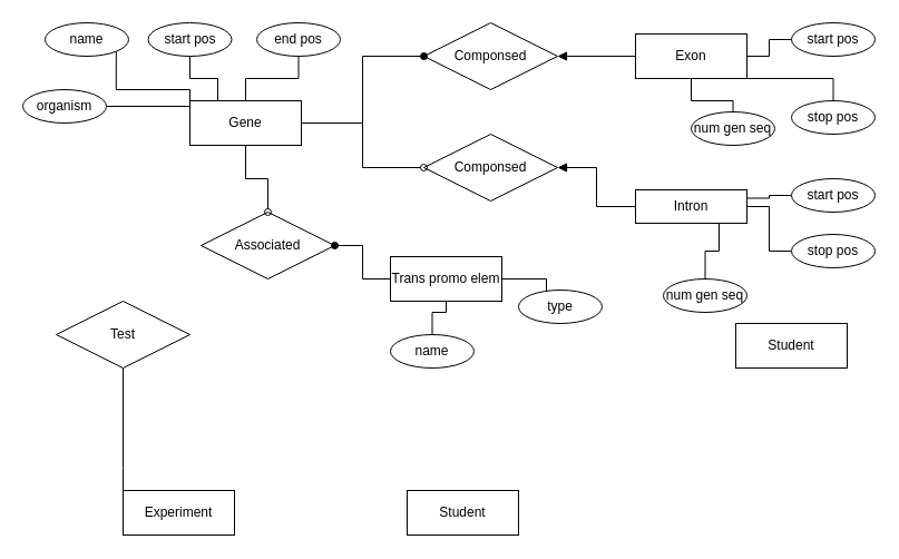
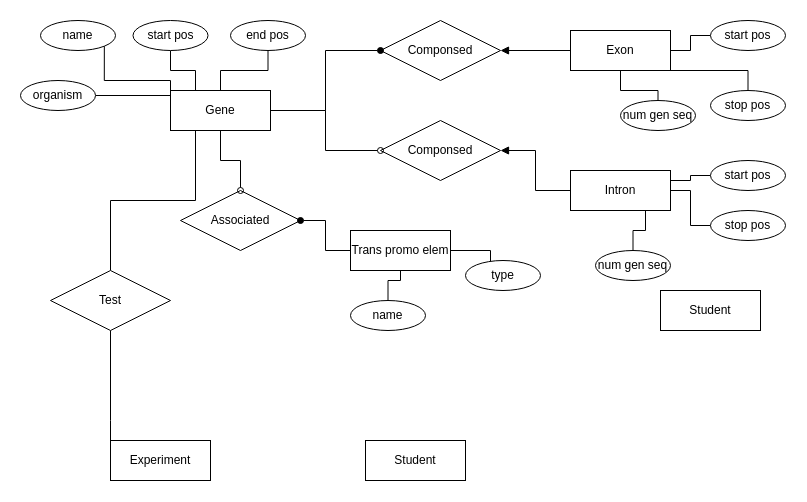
  <mxCell id="0" />
  <mxCell id="1" parent="0" />
  <mxCell id="2" value="Exon" style="whiteSpace=wrap;html=1;align=center;" vertex="1" parent="1"><mxGeometry x="570" y="30" width="100" height="40" as="geometry" /></mxCell>
  <mxCell id="3" style="edgeStyle=orthogonalEdgeStyle;rounded=0;orthogonalLoop=1;jettySize=auto;html=1;strokeColor=default;endArrow=none;endFill=0;startArrow=none;startFill=0;" edge="1" parent="1" source="7" target="13"><mxGeometry relative="1" as="geometry" /></mxCell>
  <mxCell id="4" style="edgeStyle=orthogonalEdgeStyle;rounded=0;orthogonalLoop=1;jettySize=auto;html=1;exitX=0.25;exitY=0;exitDx=0;exitDy=0;entryX=0.5;entryY=1;entryDx=0;entryDy=0;startArrow=none;startFill=0;endArrow=none;endFill=0;strokeColor=default;" edge="1" parent="1" source="7" target="14"><mxGeometry relative="1" as="geometry" /></mxCell>
  <mxCell id="5" style="edgeStyle=orthogonalEdgeStyle;rounded=0;orthogonalLoop=1;jettySize=auto;html=1;exitX=1;exitY=0.5;exitDx=0;exitDy=0;entryX=1;entryY=1;entryDx=0;entryDy=0;startArrow=none;startFill=0;endArrow=none;endFill=0;strokeColor=default;" edge="1" parent="1" source="15" target="16"><mxGeometry relative="1" as="geometry"><Array as="points"><mxPoint x="170" y="95" /><mxPoint x="170" y="80" /><mxPoint x="104" y="80" /></Array></mxGeometry></mxCell>
+ <mxCell id="6" style="edgeStyle=orthogonalEdgeStyle;rounded=0;orthogonalLoop=1;jettySize=auto;html=1;exitX=0.25;exitY=1;exitDx=0;exitDy=0;entryX=0.5;entryY=0;entryDx=0;entryDy=0;startArrow=none;startFill=0;endArrow=none;endFill=0;strokeColor=default;" edge="1" parent="1" source="7" target="42"><mxGeometry relative="1" as="geometry" /></mxCell>
  <mxCell id="7" value="Gene" style="whiteSpace=wrap;html=1;align=center;" vertex="1" parent="1"><mxGeometry x="170" y="90" width="100" height="40" as="geometry" /></mxCell>
- <mxCell id="8" value="Intron" style="whiteSpace=wrap;html=1;align=center;" vertex="1" parent="1"><mxGeometry x="570" y="170" width="100" height="30" as="geometry" /></mxCell>
+ <mxCell id="8" value="Intron" style="whiteSpace=wrap;html=1;align=center;" vertex="1" parent="1"><mxGeometry x="570" y="170" width="100" height="40" as="geometry" /></mxCell>
  <mxCell id="9" value="Trans promo elem" style="whiteSpace=wrap;html=1;align=center;" vertex="1" parent="1"><mxGeometry x="350" y="230" width="100" height="40" as="geometry" /></mxCell>
  <mxCell id="10" value="Student" style="whiteSpace=wrap;html=1;align=center;" vertex="1" parent="1"><mxGeometry x="660" y="290" width="100" height="40" as="geometry" /></mxCell>
  <mxCell id="11" style="edgeStyle=orthogonalEdgeStyle;rounded=0;orthogonalLoop=1;jettySize=auto;html=1;entryX=0.5;entryY=1;entryDx=0;entryDy=0;startArrow=none;startFill=0;endArrow=none;endFill=0;strokeColor=default;" edge="1" parent="1" source="12" target="42"><mxGeometry relative="1" as="geometry"><Array as="points"><mxPoint x="110" y="420" /><mxPoint x="110" y="420" /></Array></mxGeometry></mxCell>
  <mxCell id="12" value="Experiment" style="whiteSpace=wrap;html=1;align=center;" vertex="1" parent="1"><mxGeometry x="110" y="440" width="100" height="40" as="geometry" /></mxCell>
  <mxCell id="13" value="end pos" style="ellipse;whiteSpace=wrap;html=1;align=center;" vertex="1" parent="1"><mxGeometry x="230" y="20" width="75" height="30" as="geometry" /></mxCell>
  <mxCell id="14" value="start pos" style="ellipse;whiteSpace=wrap;html=1;align=center;" vertex="1" parent="1"><mxGeometry x="132.5" y="20" width="75" height="30" as="geometry" /></mxCell>
  <mxCell id="15" value="organism" style="ellipse;whiteSpace=wrap;html=1;align=center;" vertex="1" parent="1"><mxGeometry x="20" y="80" width="75" height="30" as="geometry" /></mxCell>
  <mxCell id="16" value="name" style="ellipse;whiteSpace=wrap;html=1;align=center;" vertex="1" parent="1"><mxGeometry x="40" y="20" width="75" height="30" as="geometry" /></mxCell>
  <mxCell id="17" style="edgeStyle=orthogonalEdgeStyle;rounded=0;orthogonalLoop=1;jettySize=auto;html=1;exitX=1;exitY=0.5;exitDx=0;exitDy=0;startArrow=block;startFill=1;endArrow=none;endFill=0;strokeColor=default;" edge="1" parent="1" source="18" target="8"><mxGeometry relative="1" as="geometry" /></mxCell>
  <mxCell id="18" value="Componsed" style="shape=rhombus;perimeter=rhombusPerimeter;whiteSpace=wrap;html=1;align=center;" vertex="1" parent="1"><mxGeometry x="380" y="120" width="120" height="60" as="geometry" /></mxCell>
  <mxCell id="19" style="edgeStyle=orthogonalEdgeStyle;rounded=0;orthogonalLoop=1;jettySize=auto;html=1;exitX=1;exitY=0.5;exitDx=0;exitDy=0;startArrow=block;startFill=1;endArrow=none;endFill=0;strokeColor=default;" edge="1" parent="1" source="20" target="2"><mxGeometry relative="1" as="geometry" /></mxCell>
  <mxCell id="20" value="Componsed" style="shape=rhombus;perimeter=rhombusPerimeter;whiteSpace=wrap;html=1;align=center;" vertex="1" parent="1"><mxGeometry x="380" y="20" width="120" height="60" as="geometry" /></mxCell>
  <mxCell id="21" style="edgeStyle=orthogonalEdgeStyle;rounded=0;orthogonalLoop=1;jettySize=auto;html=1;exitX=1;exitY=0.5;exitDx=0;exitDy=0;entryX=0;entryY=0.5;entryDx=0;entryDy=0;startArrow=none;startFill=0;endArrow=oval;endFill=1;strokeColor=default;" edge="1" parent="1" source="7" target="20"><mxGeometry relative="1" as="geometry" /></mxCell>
  <mxCell id="22" style="edgeStyle=orthogonalEdgeStyle;rounded=0;orthogonalLoop=1;jettySize=auto;html=1;exitX=1;exitY=0.5;exitDx=0;exitDy=0;entryX=0;entryY=0.5;entryDx=0;entryDy=0;startArrow=none;startFill=0;endArrow=oval;endFill=0;strokeColor=default;" edge="1" parent="1" source="7" target="18"><mxGeometry relative="1" as="geometry" /></mxCell>
  <mxCell id="23" style="edgeStyle=orthogonalEdgeStyle;rounded=0;orthogonalLoop=1;jettySize=auto;html=1;exitX=0.5;exitY=0;exitDx=0;exitDy=0;startArrow=none;startFill=0;endArrow=none;endFill=0;strokeColor=default;" edge="1" parent="1" source="24" target="2"><mxGeometry relative="1" as="geometry"><Array as="points"><mxPoint x="658" y="90" /><mxPoint x="620" y="90" /></Array></mxGeometry></mxCell>
  <mxCell id="24" value="num gen seq" style="ellipse;whiteSpace=wrap;html=1;align=center;" vertex="1" parent="1"><mxGeometry x="620" y="100" width="75" height="30" as="geometry" /></mxCell>
  <mxCell id="25" style="edgeStyle=orthogonalEdgeStyle;rounded=0;orthogonalLoop=1;jettySize=auto;html=1;startArrow=none;startFill=0;endArrow=none;endFill=0;strokeColor=default;" edge="1" parent="1" source="26" target="2"><mxGeometry relative="1" as="geometry"><Array as="points"><mxPoint x="748" y="70" /></Array></mxGeometry></mxCell>
  <mxCell id="26" value="stop pos" style="ellipse;whiteSpace=wrap;html=1;align=center;" vertex="1" parent="1"><mxGeometry x="710" y="90" width="75" height="30" as="geometry" /></mxCell>
  <mxCell id="27" value="" style="edgeStyle=orthogonalEdgeStyle;rounded=0;orthogonalLoop=1;jettySize=auto;html=1;startArrow=none;startFill=0;endArrow=none;endFill=0;strokeColor=default;" edge="1" parent="1" source="28" target="2"><mxGeometry relative="1" as="geometry" /></mxCell>
  <mxCell id="28" value="start pos" style="ellipse;whiteSpace=wrap;html=1;align=center;" vertex="1" parent="1"><mxGeometry x="710" y="20" width="75" height="30" as="geometry" /></mxCell>
  <mxCell id="29" style="edgeStyle=orthogonalEdgeStyle;rounded=0;orthogonalLoop=1;jettySize=auto;html=1;entryX=0.75;entryY=1;entryDx=0;entryDy=0;startArrow=none;startFill=0;endArrow=none;endFill=0;strokeColor=default;" edge="1" parent="1" source="30" target="8"><mxGeometry relative="1" as="geometry" /></mxCell>
  <mxCell id="30" value="num gen seq" style="ellipse;whiteSpace=wrap;html=1;align=center;" vertex="1" parent="1"><mxGeometry x="595" y="250" width="75" height="30" as="geometry" /></mxCell>
  <mxCell id="31" style="edgeStyle=orthogonalEdgeStyle;rounded=0;orthogonalLoop=1;jettySize=auto;html=1;entryX=1;entryY=0.5;entryDx=0;entryDy=0;startArrow=none;startFill=0;endArrow=none;endFill=0;strokeColor=default;" edge="1" parent="1" source="32" target="8"><mxGeometry relative="1" as="geometry" /></mxCell>
  <mxCell id="32" value="stop pos" style="ellipse;whiteSpace=wrap;html=1;align=center;" vertex="1" parent="1"><mxGeometry x="710" y="210" width="75" height="30" as="geometry" /></mxCell>
  <mxCell id="33" style="edgeStyle=orthogonalEdgeStyle;rounded=0;orthogonalLoop=1;jettySize=auto;html=1;entryX=1;entryY=0.25;entryDx=0;entryDy=0;startArrow=none;startFill=0;endArrow=none;endFill=0;strokeColor=default;" edge="1" parent="1" source="34" target="8"><mxGeometry relative="1" as="geometry" /></mxCell>
  <mxCell id="34" value="start pos" style="ellipse;whiteSpace=wrap;html=1;align=center;" vertex="1" parent="1"><mxGeometry x="710" y="160" width="75" height="30" as="geometry" /></mxCell>
  <mxCell id="35" value="Associated" style="shape=rhombus;perimeter=rhombusPerimeter;whiteSpace=wrap;html=1;align=center;" vertex="1" parent="1"><mxGeometry x="180" y="190" width="120" height="60" as="geometry" /></mxCell>
  <mxCell id="36" style="edgeStyle=orthogonalEdgeStyle;rounded=0;orthogonalLoop=1;jettySize=auto;html=1;exitX=0.5;exitY=0;exitDx=0;exitDy=0;entryX=0.5;entryY=1;entryDx=0;entryDy=0;startArrow=oval;startFill=0;endArrow=none;endFill=0;strokeColor=default;" edge="1" parent="1" source="35" target="7"><mxGeometry relative="1" as="geometry" /></mxCell>
  <mxCell id="37" style="edgeStyle=orthogonalEdgeStyle;rounded=0;orthogonalLoop=1;jettySize=auto;html=1;exitX=1;exitY=0.5;exitDx=0;exitDy=0;entryX=0;entryY=0.5;entryDx=0;entryDy=0;startArrow=oval;startFill=1;endArrow=none;endFill=0;strokeColor=default;" edge="1" parent="1" source="35" target="9"><mxGeometry relative="1" as="geometry" /></mxCell>
  <mxCell id="38" value="" style="edgeStyle=orthogonalEdgeStyle;rounded=0;orthogonalLoop=1;jettySize=auto;html=1;startArrow=none;startFill=0;endArrow=none;endFill=0;strokeColor=default;" edge="1" parent="1" source="39" target="9"><mxGeometry relative="1" as="geometry" /></mxCell>
  <mxCell id="39" value="name" style="ellipse;whiteSpace=wrap;html=1;align=center;" vertex="1" parent="1"><mxGeometry x="350" y="300" width="75" height="30" as="geometry" /></mxCell>
  <mxCell id="40" style="edgeStyle=orthogonalEdgeStyle;rounded=0;orthogonalLoop=1;jettySize=auto;html=1;entryX=1;entryY=0.5;entryDx=0;entryDy=0;startArrow=none;startFill=0;endArrow=none;endFill=0;strokeColor=default;" edge="1" parent="1" source="41" target="9"><mxGeometry relative="1" as="geometry"><Array as="points"><mxPoint x="490" y="250" /></Array></mxGeometry></mxCell>
  <mxCell id="41" value="type" style="ellipse;whiteSpace=wrap;html=1;align=center;" vertex="1" parent="1"><mxGeometry x="465" y="260" width="75" height="30" as="geometry" /></mxCell>
  <mxCell id="42" value="Test" style="shape=rhombus;perimeter=rhombusPerimeter;whiteSpace=wrap;html=1;align=center;" vertex="1" parent="1"><mxGeometry x="50" y="270" width="120" height="60" as="geometry" /></mxCell>
  <mxCell id="43" value="Student" style="whiteSpace=wrap;html=1;align=center;" vertex="1" parent="1"><mxGeometry x="365" y="440" width="100" height="40" as="geometry" /></mxCell>
